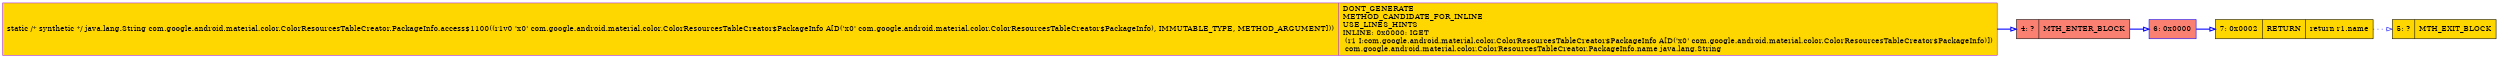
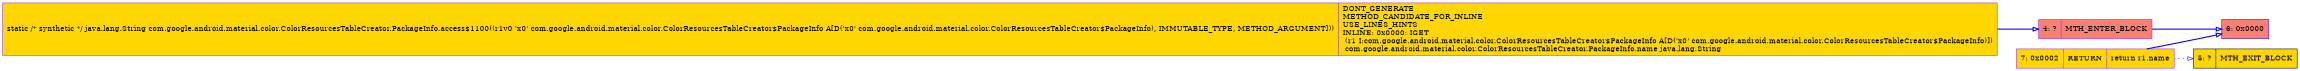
  digraph {
    rankdir=LR
    node [color=purple fillcolor=gold shape=record style=filled]
    edge [arrowhead=onormal color=blue style=bold]
-   n1 [color=black fillcolor=salmon label="{4\:\ ?|MTH_ENTER_BLOCK\l}"]
+   n1 [fillcolor=salmon label="{4\:\ ?|MTH_ENTER_BLOCK\l}"]
    n2 [color=blue fillcolor=salmon label="{6\:\ 0x0000}"]
-   n3 [color=black label="{7\:\ 0x0002|RETURN\l|return r1.name\l}"]
+   n3 [label="{7\:\ 0x0002|RETURN\l|return r1.name\l}"]
    n4 [color=black label="{5\:\ ?|MTH_EXIT_BLOCK\l}"]
    n5 [label="{static \/* synthetic *\/ java.lang.String com.google.android.material.color.ColorResourcesTableCreator.PackageInfo.access$1100((r1v0 'x0' com.google.android.material.color.ColorResourcesTableCreator$PackageInfo A[D('x0' com.google.android.material.color.ColorResourcesTableCreator$PackageInfo), IMMUTABLE_TYPE, METHOD_ARGUMENT]))  | DONT_GENERATE\lMETHOD_CANDIDATE_FOR_INLINE\lUSE_LINES_HINTS\lINLINE: 0x0000: IGET  \l  (r1 I:com.google.android.material.color.ColorResourcesTableCreator$PackageInfo A[D('x0' com.google.android.material.color.ColorResourcesTableCreator$PackageInfo)])\l com.google.android.material.color.ColorResourcesTableCreator.PackageInfo.name java.lang.String\l}"]
    n1 -> n2
-   n2 -> n3
+   n3 -> n2
    n3 -> n4 [style=dotted]
    n5 -> n1
  }
